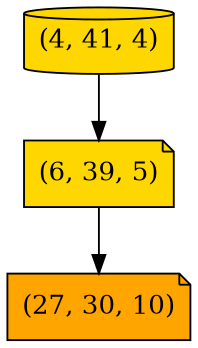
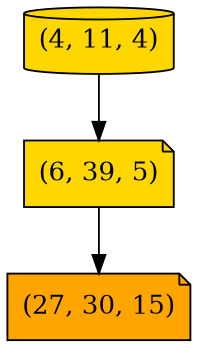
  digraph {
    node [fillcolor=gold shape=note style=filled]
    "(6, 39, 5)"
-   "(4, 41, 4)" [shape=cylinder]
-   "(27, 30, 10)" [fillcolor=orange]
+   "(4, 41, 4)" [shape=cylinder label="(4, 11, 4)"]
+   "(27, 30, 10)" [fillcolor=orange label="(27, 30, 15)"]
    "(6, 39, 5)" -> "(27, 30, 10)"
    "(4, 41, 4)" -> "(6, 39, 5)"
  }
